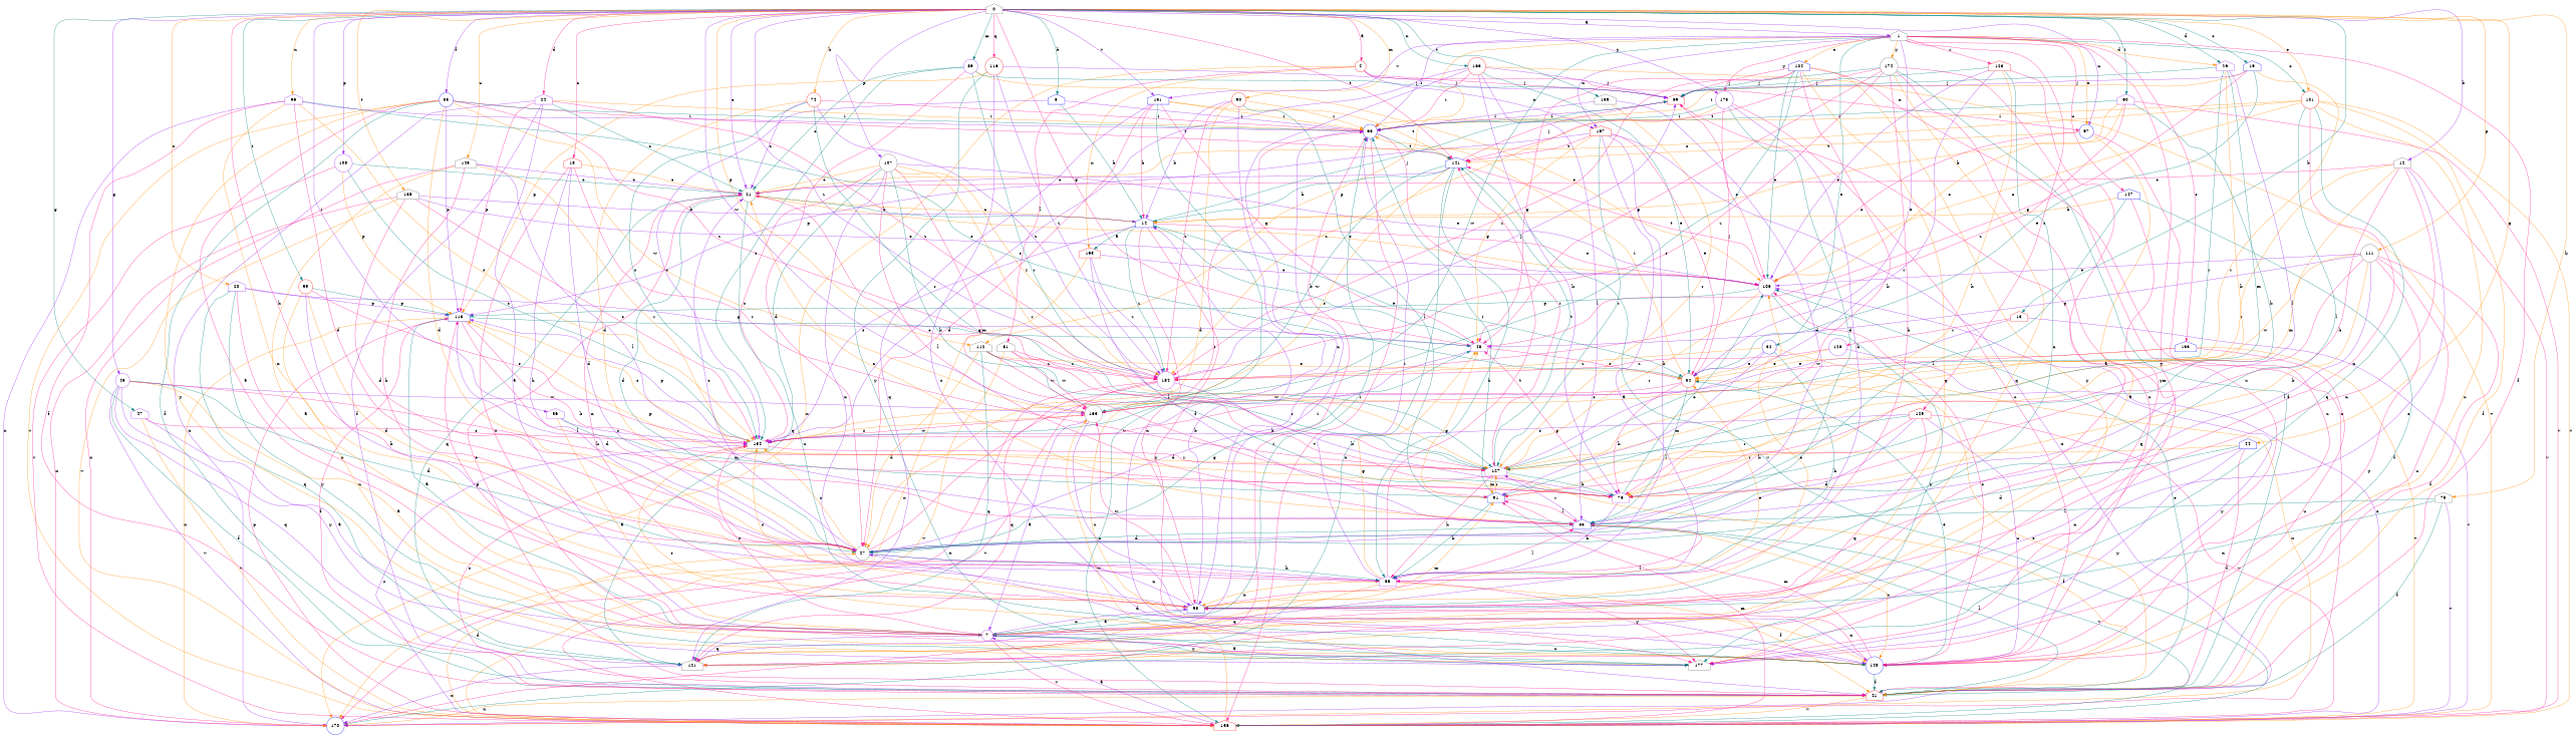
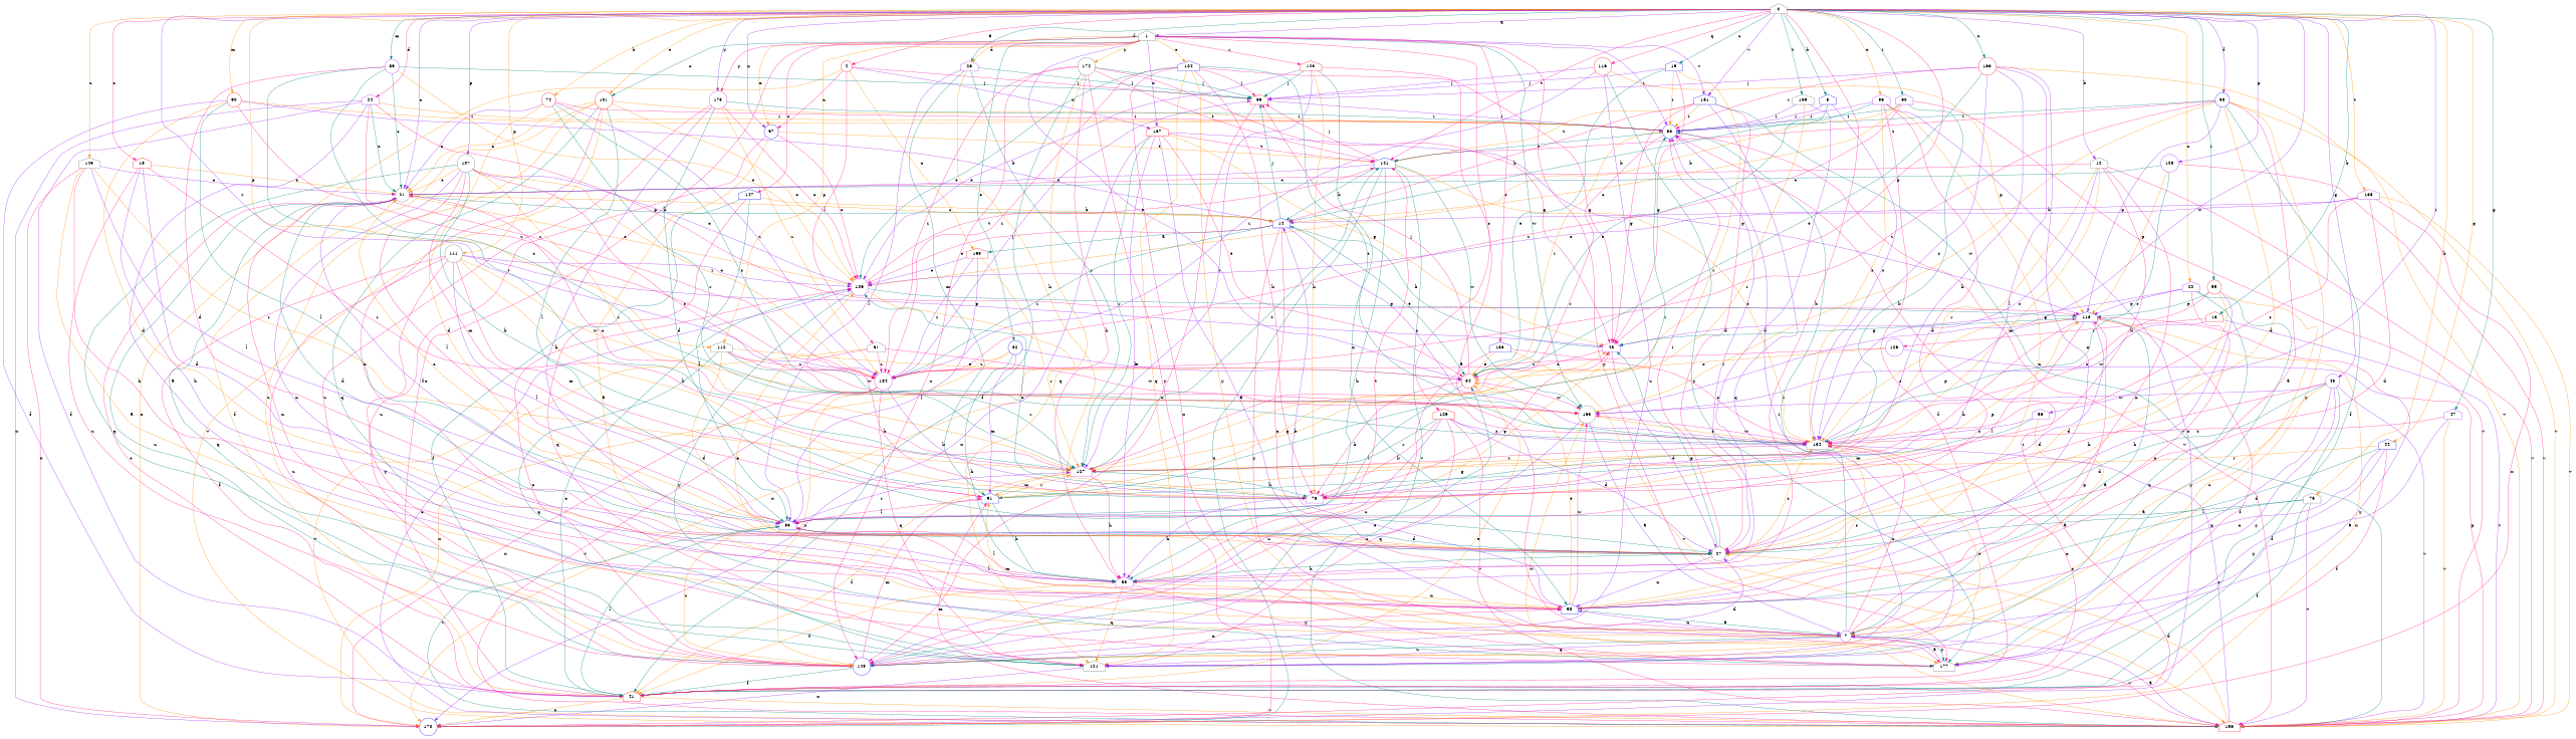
  strict digraph {
    node [color=blue shape=house]
    edge [color=deeppink]
    0 [color=gray40]
    1 [color=gray40]
    4 [color=red shape=circle]
    8
    12 [color=gray40]
    13 [color=red]
    18 [color=red]
    19
    20 [color=purple]
    21 [color=gray40 shape=circle]
    24 [color=purple]
    26 [color=purple]
    38 [shape=circle]
    43 [color=purple shape=circle]
    44
    47 [color=purple]
    48 [color=purple]
    55 [color=purple]
    56 [color=purple]
    59 [color=red shape=circle]
    60 [color=purple]
    74 [color=red shape=circle]
    75 [color=gray40]
    89 [color=purple shape=circle]
    90 [color=red shape=circle]
    96 [color=purple]
    97 [shape=circle]
    101 [color=red shape=circle]
    107 [color=gray40 shape=circle]
    108 [color=purple shape=circle]
    111 [color=gray40 shape=circle]
    112 [color=gray40]
    116 [color=red shape=circle]
-   135 [color=gray40]
+   135 [color=purple]
    139 [color=gray40]
    141
    145 [color=gray40]
    151
    163 [color=gray40 shape=circle]
    166 [color=red shape=circle]
    173 [color=purple shape=circle]
    184 [color=purple shape=circle]
    32 [shape=circle]
    34 [color=red shape=circle]
    41 [color=red]
    63 [shape=circle]
    104
    123 [color=red]
    129 [color=red]
    133
    147
    167 [color=red]
    174 [color=gray40 shape=circle]
    177 [color=gray40]
    69 [color=red]
    81 [color=gray40]
    168 [color=red]
    170 [shape=circle]
    134 [color=gray40]
    14
    76 [color=purple]
    91
    98
    156 [color=red]
    127 [color=purple]
    126 [color=purple shape=circle]
    148 [shape=circle]
    27 [color=gray40 shape=circle]
    113
    121 [color=gray40]
    106 [color=purple shape=circle]
    7 [color=purple shape=circle]
    83
    0 -> 1 [color=purple label=a]
    0 -> 4 [label=a]
    0 -> 8 [color=teal label=b]
    0 -> 12 [color=purple label=b]
    0 -> 13 [color=teal label=b]
    0 -> 18 [label=c]
    0 -> 19 [color=teal label=c]
    0 -> 20 [color=darkorange label=c]
    0 -> 21 [color=purple label=c]
    0 -> 24 [label=d]
    0 -> 26 [color=teal label=d]
    0 -> 38 [color=purple label=f]
    0 -> 43 [color=purple label=g]
    0 -> 44 [color=darkorange label=g]
    0 -> 47 [color=teal label=g]
    0 -> 48 [label=g]
    0 -> 55 [label=h]
    0 -> 56 [color=purple label=i]
    0 -> 59 [color=teal label=i]
    0 -> 60 [color=teal label=i]
    0 -> 74 [color=darkorange label=k]
    0 -> 75 [color=darkorange label=k]
    0 -> 89 [color=teal label=m]
    0 -> 90 [color=darkorange label=m]
    0 -> 96 [color=darkorange label=n]
    0 -> 97 [color=purple label=n]
    0 -> 101 [color=darkorange label=o]
    0 -> 107 [color=purple label=p]
    0 -> 108 [color=purple label=p]
    0 -> 111 [color=darkorange label=p]
    0 -> 112 [color=darkorange label=p]
    0 -> 116 [label=q]
    0 -> 135 [color=darkorange label=t]
    0 -> 139 [color=teal label=t]
    0 -> 141 [label=t]
    0 -> 145 [color=darkorange label=u]
    0 -> 151 [color=purple label=v]
    0 -> 163 [color=purple label=w]
    0 -> 166 [color=teal label=x]
    0 -> 173 [color=purple label=y]
    0 -> 184 [color=purple label=z]
    1 -> 26 [color=darkorange label=d]
    1 -> 97 [color=darkorange label=n]
    1 -> 101 [color=teal label=o]
    1 -> 112 [color=darkorange label=p]
    1 -> 151 [color=purple label=v]
    1 -> 163 [color=teal label=w]
    1 -> 173 [label=y]
    1 -> 32 [color=teal label=e]
    1 -> 34 [color=purple label=e]
    1 -> 41 [label=f]
    1 -> 63 [color=purple label=i]
    1 -> 104 [color=darkorange label=o]
    1 -> 123 [label=r]
    1 -> 129 [label=s]
    1 -> 133 [label=s]
    1 -> 147 [label=u]
    1 -> 167 [color=purple label=x]
    1 -> 174 [color=darkorange label=y]
    1 -> 177 [label=y]
    4 -> 97 [label=n]
    4 -> 167 [color=purple label=x]
    4 -> 69 [label=j]
    4 -> 81 [label=l]
    4 -> 168 [color=darkorange label=x]
    4 -> 170 [color=darkorange label=x]
    8 -> 63 [color=purple label=i]
    8 -> 134 [color=purple label=s]
    8 -> 14 [color=teal label=b]
    12 -> 21 [label=c]
-   12 -> 7 [color=purple label=s]
+   12 -> 134 [color=purple label=s]
    12 -> 76 [label=k]
    12 -> 91 [color=darkorange label=m]
    12 -> 98 [label=n]
    12 -> 156 [label=v]
    12 -> 127 [color=darkorange label=r]
    13 -> 163 [color=purple label=w]
    13 -> 156 [color=purple label=v]
    13 -> 126 [label=r]
    18 -> 21 [color=darkorange label=c]
    18 -> 55 [color=purple label=h]
    18 -> 127 [label=r]
    18 -> 148 [label=u]
    18 -> 27 [color=purple label=d]
    19 -> 48 [label=g]
    19 -> 34 [color=teal label=e]
    19 -> 63 [color=darkorange label=i]
    19 -> 69 [color=purple label=j]
    19 -> 127 [color=darkorange label=r]
    20 -> 48 [color=purple label=g]
    20 -> 177 [color=teal label=y]
    20 -> 98 [label=n]
    20 -> 113 [color=purple label=p]
    20 -> 121 [color=teal label=q]
    21 -> 14 [color=teal label=b]
    21 -> 98 [label=n]
    21 -> 148 [color=teal label=u]
    21 -> 27 [color=teal label=d]
    21 -> 121 [color=teal label=q]
    21 -> 106 [color=darkorange label=o]
    24 -> 21 [color=teal label=c]
    24 -> 184 [label=z]
    24 -> 41 [color=purple label=f]
    24 -> 63 [color=darkorange label=i]
    24 -> 170 [color=purple label=x]
    24 -> 113 [label=p]
    24 -> 7 [color=purple label=a]
    26 -> 69 [color=teal label=j]
    26 -> 76 [color=darkorange label=k]
    26 -> 91 [color=teal label=m]
    26 -> 127 [color=teal label=r]
    26 -> 83 [color=purple label=l]
    38 -> 141 [label=t]
    38 -> 163 [color=darkorange label=w]
    38 -> 184 [label=z]
    38 -> 41 [color=teal label=f]
    38 -> 63 [color=teal label=i]
    38 -> 177 [color=darkorange label=y]
    38 -> 156 [color=darkorange label=v]
    38 -> 27 [color=darkorange label=d]
    38 -> 113 [color=purple label=p]
    38 -> 7 [label=a]
    43 -> 163 [color=purple label=w]
    43 -> 41 [color=teal label=f]
    43 -> 177 [color=purple label=y]
    43 -> 76 [label=k]
    43 -> 156 [color=purple label=v]
    43 -> 27 [color=teal label=d]
    43 -> 121 [color=purple label=q]
    43 -> 7 [color=darkorange label=a]
    44 -> 41 [label=f]
    44 -> 177 [color=purple label=y]
    44 -> 98 [color=purple label=n]
    44 -> 127 [color=darkorange label=r]
    44 -> 27 [color=teal label=d]
    47 -> 134 [label=s]
    47 -> 156 [color=darkorange label=v]
    47 -> 7 [color=purple label=a]
    48 -> 34 [label=e]
    48 -> 14 [color=teal label=b]
    48 -> 27 [color=purple label=d]
    55 -> 48 [color=darkorange label=g]
    55 -> 141 [label=t]
    55 -> 41 [color=darkorange label=f]
    55 -> 63 [color=purple label=i]
    55 -> 177 [label=y]
    55 -> 98 [color=darkorange label=n]
    55 -> 121 [color=darkorange label=q]
    55 -> 83 [label=l]
    56 -> 134 [color=purple label=s]
    56 -> 91 [color=teal label=m]
    56 -> 7 [color=darkorange label=a]
    59 -> 55 [color=purple label=h]
    59 -> 134 [label=s]
    59 -> 148 [color=darkorange label=u]
    59 -> 27 [color=darkorange label=d]
    59 -> 113 [color=teal label=p]
    60 -> 184 [label=z]
    60 -> 63 [color=teal label=i]
    60 -> 14 [color=darkorange label=b]
    60 -> 76 [color=teal label=k]
    60 -> 156 [label=v]
    60 -> 106 [color=darkorange label=o]
    74 -> 21 [color=purple label=c]
    74 -> 184 [color=purple label=z]
    74 -> 63 [label=i]
    74 -> 134 [color=teal label=s]
    74 -> 127 [color=teal label=r]
    74 -> 27 [color=darkorange label=d]
    75 -> 41 [color=teal label=f]
    75 -> 98 [color=teal label=n]
    75 -> 156 [color=purple label=v]
    75 -> 83 [color=teal label=l]
    89 -> 21 [color=teal label=c]
    89 -> 69 [color=teal label=j]
    89 -> 134 [color=teal label=s]
    89 -> 127 [color=teal label=r]
    89 -> 27 [label=d]
    89 -> 106 [color=darkorange label=o]
    90 -> 184 [label=z]
    90 -> 41 [color=purple label=f]
    90 -> 63 [color=darkorange label=i]
    90 -> 14 [color=purple label=b]
    90 -> 27 [color=darkorange label=d]
    90 -> 83 [color=teal label=l]
    96 -> 34 [color=teal label=e]
    96 -> 41 [label=f]
    96 -> 63 [color=purple label=i]
    96 -> 170 [color=purple label=x]
    96 -> 134 [color=darkorange label=s]
    96 -> 98 [color=darkorange label=n]
    96 -> 27 [label=d]
    97 -> 141 [color=darkorange label=t]
    97 -> 148 [label=u]
    97 -> 106 [label=o]
    97 -> 7 [color=darkorange label=a]
    101 -> 21 [color=darkorange label=c]
    101 -> 41 [color=darkorange label=f]
    101 -> 63 [color=darkorange label=i]
    101 -> 98 [label=n]
    101 -> 156 [color=darkorange label=v]
    101 -> 148 [color=darkorange label=u]
    101 -> 121 [color=teal label=q]
    101 -> 106 [color=darkorange label=o]
    101 -> 83 [color=teal label=l]
    107 -> 21 [color=darkorange label=c]
    107 -> 184 [color=darkorange label=z]
    107 -> 134 [label=s]
    107 -> 76 [color=teal label=k]
    107 -> 91 [label=m]
    107 -> 98 [color=purple label=n]
    107 -> 127 [color=darkorange label=r]
    107 -> 121 [color=teal label=q]
    107 -> 106 [color=purple label=o]
    107 -> 83 [label=l]
    108 -> 21 [color=teal label=c]
    108 -> 134 [color=teal label=s]
    108 -> 156 [label=v]
    108 -> 113 [color=darkorange label=p]
    111 -> 48 [color=purple label=g]
    111 -> 163 [color=darkorange label=w]
    111 -> 41 [label=f]
    111 -> 177 [label=y]
    111 -> 76 [color=darkorange label=k]
    111 -> 91 [label=m]
    111 -> 148 [label=u]
    111 -> 106 [color=purple label=o]
    111 -> 83 [color=purple label=l]
    112 -> 163 [label=w]
    112 -> 184 [label=z]
    112 -> 34 [color=darkorange label=e]
    112 -> 127 [color=teal label=r]
    112 -> 27 [color=darkorange label=d]
    112 -> 121 [color=teal label=q]
    116 -> 184 [color=purple label=z]
    116 -> 177 [color=teal label=y]
    116 -> 69 [color=purple label=j]
    116 -> 148 [color=purple label=u]
    116 -> 113 [color=darkorange label=p]
    135 -> 170 [label=x]
    135 -> 134 [label=s]
    135 -> 14 [color=purple label=b]
    135 -> 156 [color=darkorange label=v]
    135 -> 27 [label=d]
    135 -> 106 [color=purple label=o]
    139 -> 63 [color=purple label=i]
    139 -> 127 [color=darkorange label=r]
    139 -> 27 [color=purple label=d]
    141 -> 21 [color=purple label=c]
    141 -> 55 [color=teal label=h]
    141 -> 163 [color=teal label=w]
    141 -> 69 [label=j]
    141 -> 170 [color=teal label=x]
    141 -> 134 [color=darkorange label=s]
    141 -> 14 [color=teal label=b]
    141 -> 156 [color=teal label=v]
    145 -> 21 [color=purple label=c]
    145 -> 55 [label=h]
    145 -> 170 [label=x]
    145 -> 127 [color=darkorange label=r]
    145 -> 7 [color=darkorange label=a]
    145 -> 83 [color=purple label=l]
    151 -> 48 [label=g]
    151 -> 141 [color=darkorange label=t]
    151 -> 63 [color=darkorange label=i]
    151 -> 14 [label=b]
    151 -> 156 [color=teal label=v]
    151 -> 27 [label=d]
    151 -> 121 [color=purple label=q]
    163 -> 134 [color=darkorange label=s]
    163 -> 148 [color=purple label=u]
    163 -> 7 [color=purple label=a]
    166 -> 34 [color=teal label=e]
    166 -> 63 [label=i]
    166 -> 69 [color=purple label=j]
    166 -> 134 [color=purple label=s]
    166 -> 76 [color=purple label=k]
    166 -> 98 [color=purple label=n]
    166 -> 156 [color=darkorange label=v]
    166 -> 83 [color=purple label=l]
    173 -> 55 [color=purple label=h]
    173 -> 184 [color=darkorange label=z]
    173 -> 63 [color=teal label=i]
    173 -> 148 [label=u]
    173 -> 27 [color=teal label=d]
    173 -> 106 [label=o]
    184 -> 69 [color=purple label=j]
    184 -> 170 [label=x]
    184 -> 76 [color=purple label=k]
    184 -> 156 [label=v]
    184 -> 148 [color=darkorange label=u]
    184 -> 121 [label=q]
    32 -> 55 [color=teal label=h]
    32 -> 184 [color=darkorange label=z]
    32 -> 34 [color=purple label=e]
    32 -> 170 [color=darkorange label=x]
    32 -> 91 [color=purple label=m]
    34 -> 163 [label=w]
    34 -> 63 [color=darkorange label=i]
    34 -> 69 [label=j]
    34 -> 76 [label=k]
    34 -> 83 [color=teal label=l]
    41 -> 21 [label=c]
    41 -> 34 [color=darkorange label=e]
    41 -> 170 [color=darkorange label=x]
    41 -> 134 [label=s]
    41 -> 156 [color=darkorange label=v]
    41 -> 106 [color=teal label=o]
    41 -> 83 [color=teal label=l]
    63 -> 141 [color=teal label=t]
    63 -> 156 [label=v]
    63 -> 127 [label=r]
    104 -> 48 [label=g]
    104 -> 184 [label=z]
    104 -> 177 [color=darkorange label=y]
    104 -> 69 [label=j]
    104 -> 170 [label=x]
    104 -> 134 [color=teal label=s]
    104 -> 76 [label=k]
    104 -> 121 [color=darkorange label=q]
    104 -> 106 [color=teal label=o]
    123 -> 69 [color=teal label=j]
    123 -> 76 [color=darkorange label=k]
    123 -> 98 [color=teal label=n]
    123 -> 127 [color=purple label=r]
    123 -> 106 [color=purple label=o]
    123 -> 7 [label=a]
    129 -> 134 [color=purple label=s]
    129 -> 76 [label=k]
    129 -> 156 [label=v]
    129 -> 127 [color=teal label=r]
    129 -> 148 [color=purple label=u]
    129 -> 27 [color=purple label=d]
    129 -> 121 [label=q]
    133 -> 34 [color=darkorange label=e]
    133 -> 134 [label=s]
    133 -> 156 [color=darkorange label=v]
    133 -> 148 [label=u]
    147 -> 41 [color=teal label=f]
    147 -> 14 [color=darkorange label=b]
    147 -> 121 [label=q]
    147 -> 83 [color=teal label=l]
    167 -> 48 [color=darkorange label=g]
    167 -> 55 [color=purple label=h]
    167 -> 141 [label=t]
    167 -> 34 [label=e]
    167 -> 170 [color=purple label=x]
    167 -> 127 [color=teal label=r]
    167 -> 113 [color=purple label=p]
    167 -> 7 [color=purple label=a]
    174 -> 48 [label=g]
    174 -> 55 [label=h]
    174 -> 141 [label=t]
    174 -> 184 [label=z]
    174 -> 41 [color=teal label=f]
    174 -> 177 [label=y]
    174 -> 69 [color=teal label=j]
    174 -> 148 [label=u]
    174 -> 121 [color=darkorange label=q]
    177 -> 7 [color=purple label=a]
    69 -> 63 [color=purple label=i]
    69 -> 148 [label=u]
    81 -> 163 [label=w]
    81 -> 184 [label=z]
    81 -> 76 [label=k]
    81 -> 156 [color=darkorange label=v]
    168 -> 184 [color=purple label=z]
    168 -> 170 [color=darkorange label=x]
    168 -> 106 [color=purple label=o]
    168 -> 83 [color=purple label=l]
    170 -> 63 [label=i]
    134 -> 163 [label=w]
    134 -> 127 [label=r]
    134 -> 113 [color=purple label=p]
    14 -> 21 [color=darkorange label=c]
    14 -> 184 [color=teal label=z]
    14 -> 34 [color=teal label=e]
    14 -> 177 [label=y]
    14 -> 69 [color=teal label=j]
    14 -> 168 [color=teal label=a]
    14 -> 134 [color=purple label=s]
    14 -> 98 [label=n]
    14 -> 106 [label=o]
    76 -> 48 [label=g]
    76 -> 55 [color=purple label=h]
    76 -> 113 [color=darkorange label=p]
    76 -> 106 [color=teal label=o]
    91 -> 48 [color=darkorange label=g]
    91 -> 55 [color=teal label=h]
    91 -> 63 [color=teal label=i]
    91 -> 127 [color=darkorange label=r]
    91 -> 83 [label=l]
    98 -> 163 [label=w]
    98 -> 34 [color=darkorange label=e]
    98 -> 134 [color=darkorange label=s]
    98 -> 14 [color=purple label=b]
    98 -> 106 [color=darkorange label=o]
    98 -> 7 [color=teal label=a]
    98 -> 83 [label=l]
    156 -> 163 [color=darkorange label=w]
    156 -> 134 [color=purple label=s]
    156 -> 91 [label=m]
    156 -> 27 [color=darkorange label=d]
    156 -> 113 [label=p]
    156 -> 106 [color=purple label=o]
    156 -> 7 [color=purple label=a]
    127 -> 21 [label=c]
    127 -> 55 [label=h]
    127 -> 141 [color=teal label=t]
    127 -> 41 [color=darkorange label=f]
    127 -> 76 [color=teal label=k]
    127 -> 91 [color=darkorange label=m]
    126 -> 184 [label=z]
    126 -> 34 [color=darkorange label=e]
    126 -> 177 [color=purple label=y]
    148 -> 34 [color=teal label=e]
    148 -> 41 [color=teal label=f]
    148 -> 134 [color=darkorange label=s]
    148 -> 91 [label=m]
    148 -> 98 [label=n]
    148 -> 27 [color=purple label=d]
    148 -> 106 [label=o]
    27 -> 21 [color=purple label=c]
    27 -> 48 [color=teal label=g]
    27 -> 55 [color=teal label=h]
    27 -> 63 [label=i]
    27 -> 134 [color=darkorange label=s]
    27 -> 98 [color=purple label=n]
    113 -> 48 [color=teal label=g]
    113 -> 41 [label=f]
    113 -> 170 [color=darkorange label=x]
    113 -> 134 [color=darkorange label=s]
    113 -> 76 [label=k]
    113 -> 27 [color=purple label=d]
    113 -> 7 [color=teal label=a]
    113 -> 83 [label=l]
    121 -> 63 [color=purple label=i]
    121 -> 170 [color=purple label=x]
    106 -> 141 [label=t]
    106 -> 177 [color=teal label=y]
    106 -> 127 [color=darkorange label=r]
    106 -> 113 [color=teal label=p]
    7 -> 63 [color=teal label=i]
    7 -> 177 [color=teal label=y]
    7 -> 134 [label=s]
    7 -> 91 [color=darkorange label=m]
    7 -> 98 [color=purple label=n]
    7 -> 156 [label=v]
    7 -> 148 [color=teal label=u]
    7 -> 113 [label=p]
    7 -> 121 [color=purple label=q]
    83 -> 21 [color=darkorange label=c]
    83 -> 156 [color=teal label=v]
    83 -> 127 [color=purple label=r]
    83 -> 148 [color=darkorange label=u]
    83 -> 27 [color=teal label=d]
  }
